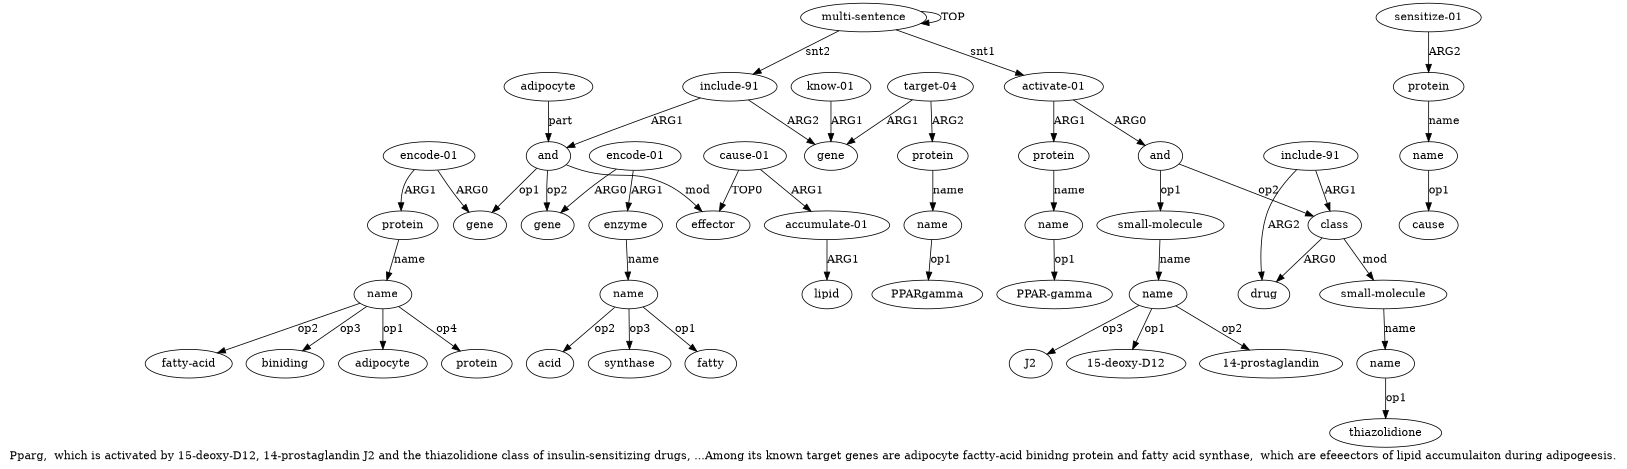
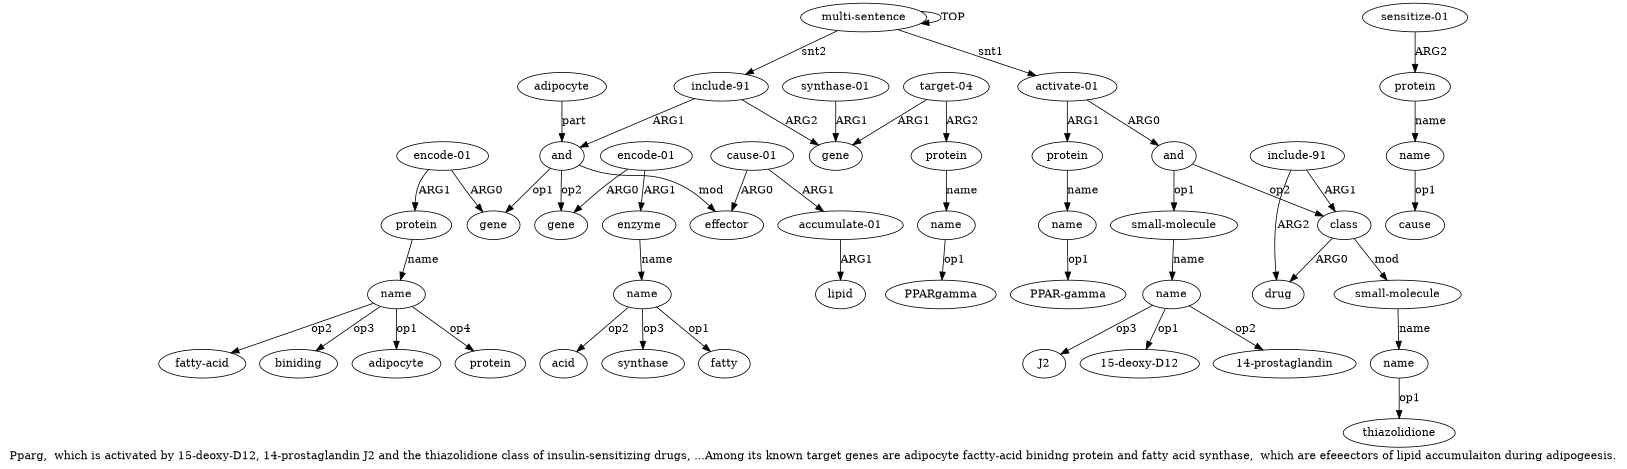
  digraph {
    label="Pparg,  which is activated by 15-deoxy-D12, 14-prostaglandin J2 and the thiazolidione class of insulin-sensitizing drugs, ...Among its known target genes are adipocyte factty-acid binidng protein and fatty acid synthase,  which are efeeectors of lipid accumulaiton during adipogeesis."
    node [color=black gold_ind=-1 gold_label=name test_ind=-1 test_label=name]
    edge [color=black gold_label=op1 test_label=op1]
    n1 [gold_ind=20 label=name test_ind=20]
    n2 [gold_label=protein label=protein test_label=protein]
    n3 [gold_label="fatty-acid" label="fatty-acid" test_label="fatty-acid"]
    n4 [gold_label=biniding label=biniding test_label=biniding]
    n5 [gold_label=adipocyte label=adipocyte test_label=adipocyte]
    n6 [gold_ind=21 gold_label=gene label=gene test_ind=21 test_label=gene]
    n7 [gold_ind=22 gold_label="encode-01" label="encode-01" test_ind=22 test_label="encode-01"]
    n8 [gold_ind=23 gold_label=enzyme label=enzyme test_ind=23 test_label=enzyme]
    n9 [gold_ind=24 label=name test_ind=24]
    n10 [gold_label=acid label=acid test_label=acid]
    n11 [gold_label=synthase label=synthase test_label=synthase]
    n12 [gold_label=fatty label=fatty test_label=fatty]
    n13 [gold_ind=25 gold_label=effector label=effector test_ind=25 test_label=effector]
    n14 [gold_ind=26 gold_label="cause-01" label="cause-01" test_ind=26 test_label="cause-01"]
    n15 [gold_ind=27 gold_label="accumulate-01" label="accumulate-01" test_ind=27 test_label="accumulate-01"]
    n16 [gold_ind=28 gold_label=lipid label=lipid test_ind=28 test_label=lipid]
    n17 [gold_ind=31 gold_label=gene label=gene test_ind=31 test_label=gene]
    n18 [gold_label=thiazolidione label=thiazolidione test_label=thiazolidione]
    n19 [gold_ind=30 gold_label=adipocyte label=adipocyte test_ind=30 test_label=adipocyte]
    n20 [gold_ind=16 gold_label=and label=and test_ind=16 test_label=and]
    n21 [gold_ind=17 gold_label=gene label=gene test_ind=17 test_label=gene]
    n22 [gold_label=J2 label=J2 test_label=J2]
    n23 [gold_label=insulin label=cause test_label=insulin]
    n24 [gold_ind=33 gold_label=protein label=protein test_ind=33 test_label=protein]
    n25 [gold_ind=34 label=name test_ind=34]
    n26 [gold_label=PPARgamma label=PPARgamma test_label=PPARgamma]
-   n27 [gold_ind=35 gold_label="know-01" label="know-01" test_ind=35 test_label="know-01"]
+   n27 [gold_ind=35 gold_label="know-01" label="synthase-01" test_ind=35 test_label="know-01"]
    n28 [gold_label="15-deoxy-D12" label="15-deoxy-D12" test_label="15-deoxy-D12"]
    n29 [gold_label="14-prostaglandin" label="14-prostaglandin" test_label="14-prostaglandin"]
    n30 [gold_ind=32 gold_label="target-01" label="target-04" test_ind=32 test_label="target-01"]
    n31 [gold_ind=15 gold_label="include-91" label="include-91" test_ind=15 test_label="include-91"]
    n32 [gold_ind=14 label=name test_ind=14]
    n33 [gold_label="PPAR-gamma" label="PPAR-gamma" test_label="PPAR-gamma"]
    n34 [gold_ind=11 gold_label=protein label=protein test_ind=11 test_label=protein]
    n35 [gold_ind=12 label=name test_ind=12]
    n36 [gold_ind=10 gold_label="sensitize-01" label="sensitize-01" test_ind=10 test_label="sensitize-01"]
    n37 [gold_ind=9 gold_label=drug label=drug test_ind=9 test_label=drug]
    n38 [gold_ind=13 gold_label=protein label=protein test_ind=13 test_label=protein]
    n39 [gold_ind=19 gold_label=protein label=protein test_ind=19 test_label=protein]
    n40 [gold_ind=18 gold_label="encode-01" label="encode-01" test_ind=18 test_label="encode-01"]
    n41 [gold_ind=1 gold_label="activate-01" label="activate-01" test_ind=1 test_label="activate-01"]
    n42 [gold_ind=2 gold_label=and label=and test_ind=2 test_label=and]
    n43 [gold_ind=3 gold_label="small-molecule" label="small-molecule" test_ind=3 test_label="small-molecule"]
    n44 [gold_ind=5 gold_label=class label=class test_ind=5 test_label=class]
    n45 [gold_ind=4 label=name test_ind=4]
    n46 [gold_ind=6 gold_label="small-molecule" label="small-molecule" test_ind=6 test_label="small-molecule"]
    n47 [gold_ind=0 gold_label="multi-sentence" label="multi-sentence" test_ind=0 test_label="multi-sentence"]
    n48 [gold_ind=7 label=name test_ind=7]
    n49 [gold_ind=8 gold_label="include-91" label="include-91" test_ind=8 test_label="include-91"]
    n1 -> n2 [gold_label=op4 label=op4 test_label=op4]
    n1 -> n3 [gold_label=op2 label=op2 test_label=op2]
    n1 -> n4 [gold_label=op3 label=op3 test_label=op3]
    n1 -> n5 [label=op1]
    n7 -> n6 [gold_label=ARG0 label=ARG0 test_label=ARG0]
    n7 -> n8 [gold_label=ARG1 label=ARG1 test_label=ARG1]
    n8 -> n9 [gold_label=name label=name test_label=name]
    n9 -> n10 [gold_label=op2 label=op2 test_label=op2]
    n9 -> n11 [gold_label=op3 label=op3 test_label=op3]
    n9 -> n12 [label=op1]
-   n14 -> n13 [gold_label=ARG0 label=TOP0 test_label=ARG0]
+   n14 -> n13 [gold_label=ARG0 label=ARG0 test_label=ARG0]
    n14 -> n15 [gold_label=ARG1 label=ARG1 test_label=ARG1]
    n15 -> n16 [gold_label=ARG1 label=ARG1 test_label=ARG1]
    n19 -> n20 [gold_label=part label=part test_label=part]
    n20 -> n6 [gold_label=op2 label=op2 test_label=op2]
    n20 -> n13 [gold_label=mod label=mod test_label=mod]
    n20 -> n21 [label=op1]
    n24 -> n25 [gold_label=name label=name test_label=name]
    n25 -> n26 [label=op1]
    n27 -> n17 [gold_label=ARG1 label=ARG1 test_label=ARG1]
    n30 -> n17 [gold_label=ARG1 label=ARG1 test_label=ARG1]
    n30 -> n24 [gold_label=ARG2 label=ARG2 test_label=ARG2]
    n31 -> n17 [gold_label=ARG2 label=ARG2 test_label=ARG2]
    n31 -> n20 [gold_label=ARG1 label=ARG1 test_label=ARG1]
    n32 -> n33 [label=op1]
    n34 -> n35 [gold_label=name label=name test_label=name]
    n35 -> n23 [label=op1]
    n36 -> n34 [gold_label=ARG2 label=ARG2 test_label=ARG2]
    n38 -> n32 [gold_label=name label=name test_label=name]
    n39 -> n1 [gold_label=name label=name test_label=name]
    n40 -> n21 [gold_label=ARG0 label=ARG0 test_label=ARG0]
    n40 -> n39 [gold_label=ARG1 label=ARG1 test_label=ARG1]
    n41 -> n38 [gold_label=ARG1 label=ARG1 test_label=ARG1]
    n41 -> n42 [gold_label=ARG0 label=ARG0 test_label=ARG0]
    n42 -> n43 [label=op1]
    n42 -> n44 [gold_label=op2 label=op2 test_label=op2]
    n43 -> n45 [gold_label=name label=name test_label=name]
    n44 -> n37 [gold_label=ARG0 label=ARG0 test_label=ARG0]
    n44 -> n46 [gold_label=mod label=mod test_label=mod]
    n45 -> n22 [gold_label=op3 label=op3 test_label=op3]
    n45 -> n28 [label=op1]
    n45 -> n29 [gold_label=op2 label=op2 test_label=op2]
    n46 -> n48 [gold_label=name label=name test_label=name]
    n47 -> n31 [gold_label=snt2 label=snt2 test_label=snt2]
    n47 -> n41 [gold_label=snt1 label=snt1 test_label=snt1]
    n47 -> n47 [gold_label=TOP label=TOP test_label=TOP]
    n48 -> n18 [label=op1]
    n49 -> n37 [gold_label=ARG2 label=ARG2 test_label=ARG2]
    n49 -> n44 [gold_label=ARG1 label=ARG1 test_label=ARG1]
  }
